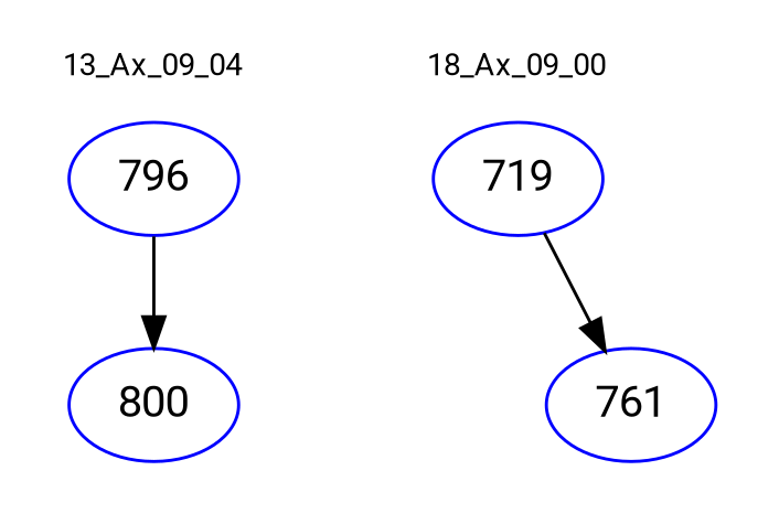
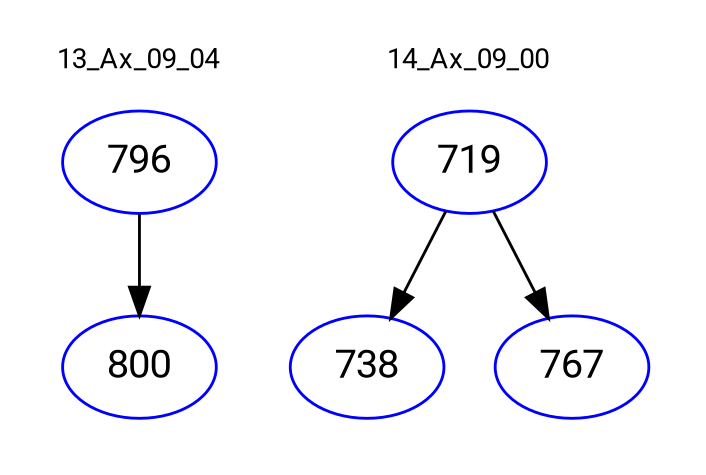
  digraph {
    fontname=Roboto
    node [color=blue fontname=Roboto]
    edge [color=black fontname=Roboto]
    n1 [label=796]
    n2 [label=800]
    n3 [label=719]
-   n5 [label=761]
+   n4 [label=738]
+   n5 [label=767]
    subgraph cluster_1 {
      color=white
      fontsize=10
      label="13_Ax_09_04"
      n1
      n2
    }
    subgraph cluster_2 {
      color=white
      fontsize=10
-     label="18_Ax_09_00"
+     label="14_Ax_09_00"
      n3
+     n4
      n5
    }
    n1 -> n2
+   n3 -> n4
    n3 -> n5
  }
